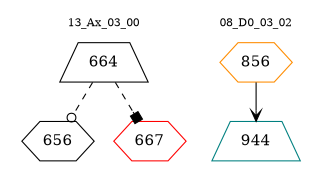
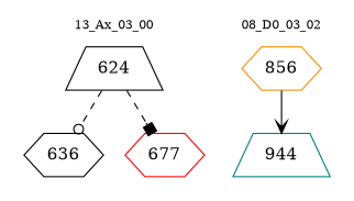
  digraph {
    node [color=black shape=hexagon]
    edge [color=black style=dashed]
-   n1 [label=664 shape=trapezium]
-   n2 [label=656]
-   n3 [color=red label=667]
+   n1 [label=624 shape=trapezium]
+   n2 [label=636]
+   n3 [color=red label=677]
    n4 [color=darkorange label=856]
    n5 [color=teal label=944 shape=trapezium]
    subgraph cluster_1 {
      color=white
      fontsize=10
      label="13_Ax_03_00"
      n1
      n2
      n3
    }
    subgraph cluster_2 {
      color=white
      fontsize=10
      label="08_D0_03_02"
      n4
      n5
    }
    n1 -> n2 [arrowhead=odot]
    n1 -> n3 [arrowhead=box]
    n4 -> n5 [arrowhead=vee style=solid]
  }
